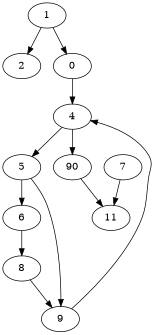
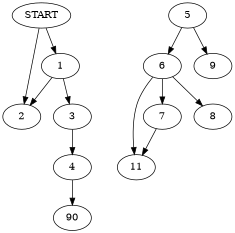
  digraph {
+   n1 [label=START]
    1
    2
-   3 [label=0]
+   3
    4
    5
    n7 [label=90]
    6
    9
    11
    7
    8
+   n1 -> 1
+   n1 -> 2
    1 -> 2
    1 -> 3
    3 -> 4
-   4 -> 5
    4 -> n7
    5 -> 6
    5 -> 9
-   n7 -> 11
+   6 -> 11
+   6 -> 7
    6 -> 8
-   9 -> 4
    7 -> 11
-   8 -> 9
  }
